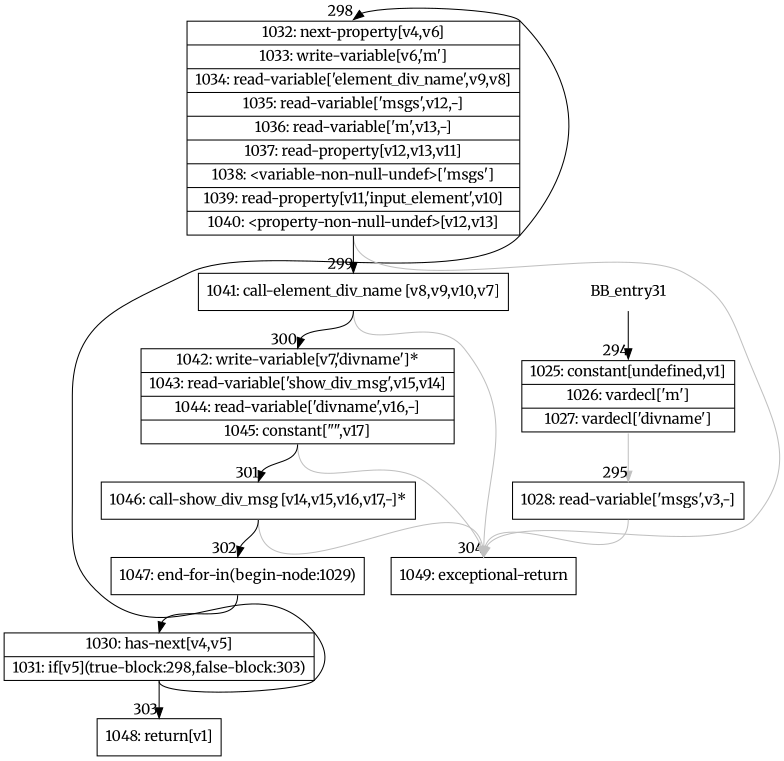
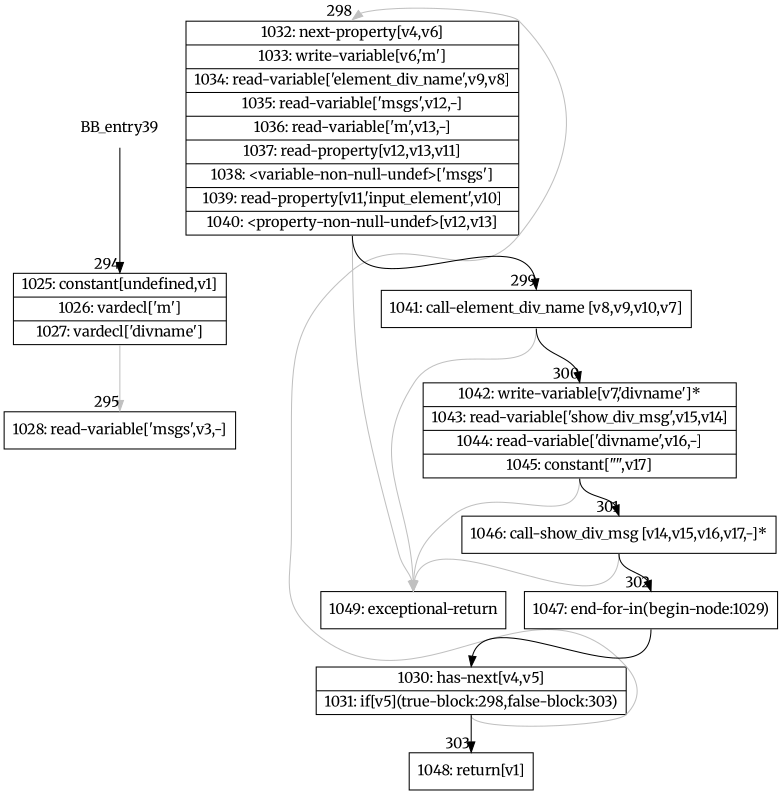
  digraph {
    fontname=Merriweather
    rankdir=TD
    node [fontname=Merriweather shape=record]
    edge [fontname=Merriweather headport=n tailport=s]
-   BB_entry31 [shape=none]
+   BB_entry31 [shape=none label=BB_entry39]
    n2 [label="{1025: constant[undefined,v1]|1026: vardecl['m']|1027: vardecl['divname']}"]
    n3 [label="{1028: read-variable['msgs',v3,-]}"]
    n4 [label="{1049: exceptional-return}"]
    n5 [label="{1030: has-next[v4,v5]|1031: if[v5](true-block:298,false-block:303)}"]
    n6 [label="{1032: next-property[v4,v6]|1033: write-variable[v6,'m']|1034: read-variable['element_div_name',v9,v8]|1035: read-variable['msgs',v12,-]|1036: read-variable['m',v13,-]|1037: read-property[v12,v13,v11]|1038: \<variable-non-null-undef\>['msgs']|1039: read-property[v11,'input_element',v10]|1040: \<property-non-null-undef\>[v12,v13]}"]
    n7 [label="{1048: return[v1]}"]
    n8 [label="{1041: call-element_div_name [v8,v9,v10,v7]}"]
    n9 [label="{1042: write-variable[v7,'divname']*|1043: read-variable['show_div_msg',v15,v14]|1044: read-variable['divname',v16,-]|1045: constant[\"\",v17]}"]
    n10 [label="{1046: call-show_div_msg [v14,v15,v16,v17,-]*}"]
    n11 [label="{1047: end-for-in(begin-node:1029)}"]
    BB_entry31 -> n2 [headlabel="    294"]
    n2 -> n3 [color=gray headlabel="      295"]
-   n3 -> n4 [color=gray headlabel="      304"]
-   n5 -> n6 [headlabel="      298"]
+   n5 -> n6 [headlabel="      298" color=gray]
    n5 -> n7 [headlabel="      303"]
    n6 -> n4 [color=gray]
    n6 -> n8 [headlabel="      299"]
    n8 -> n4 [color=gray]
    n8 -> n9 [headlabel="      300"]
    n9 -> n4 [color=gray]
    n9 -> n10 [headlabel="      301"]
    n10 -> n4 [color=gray]
    n10 -> n11 [headlabel="      302"]
    n11 -> n5
  }
